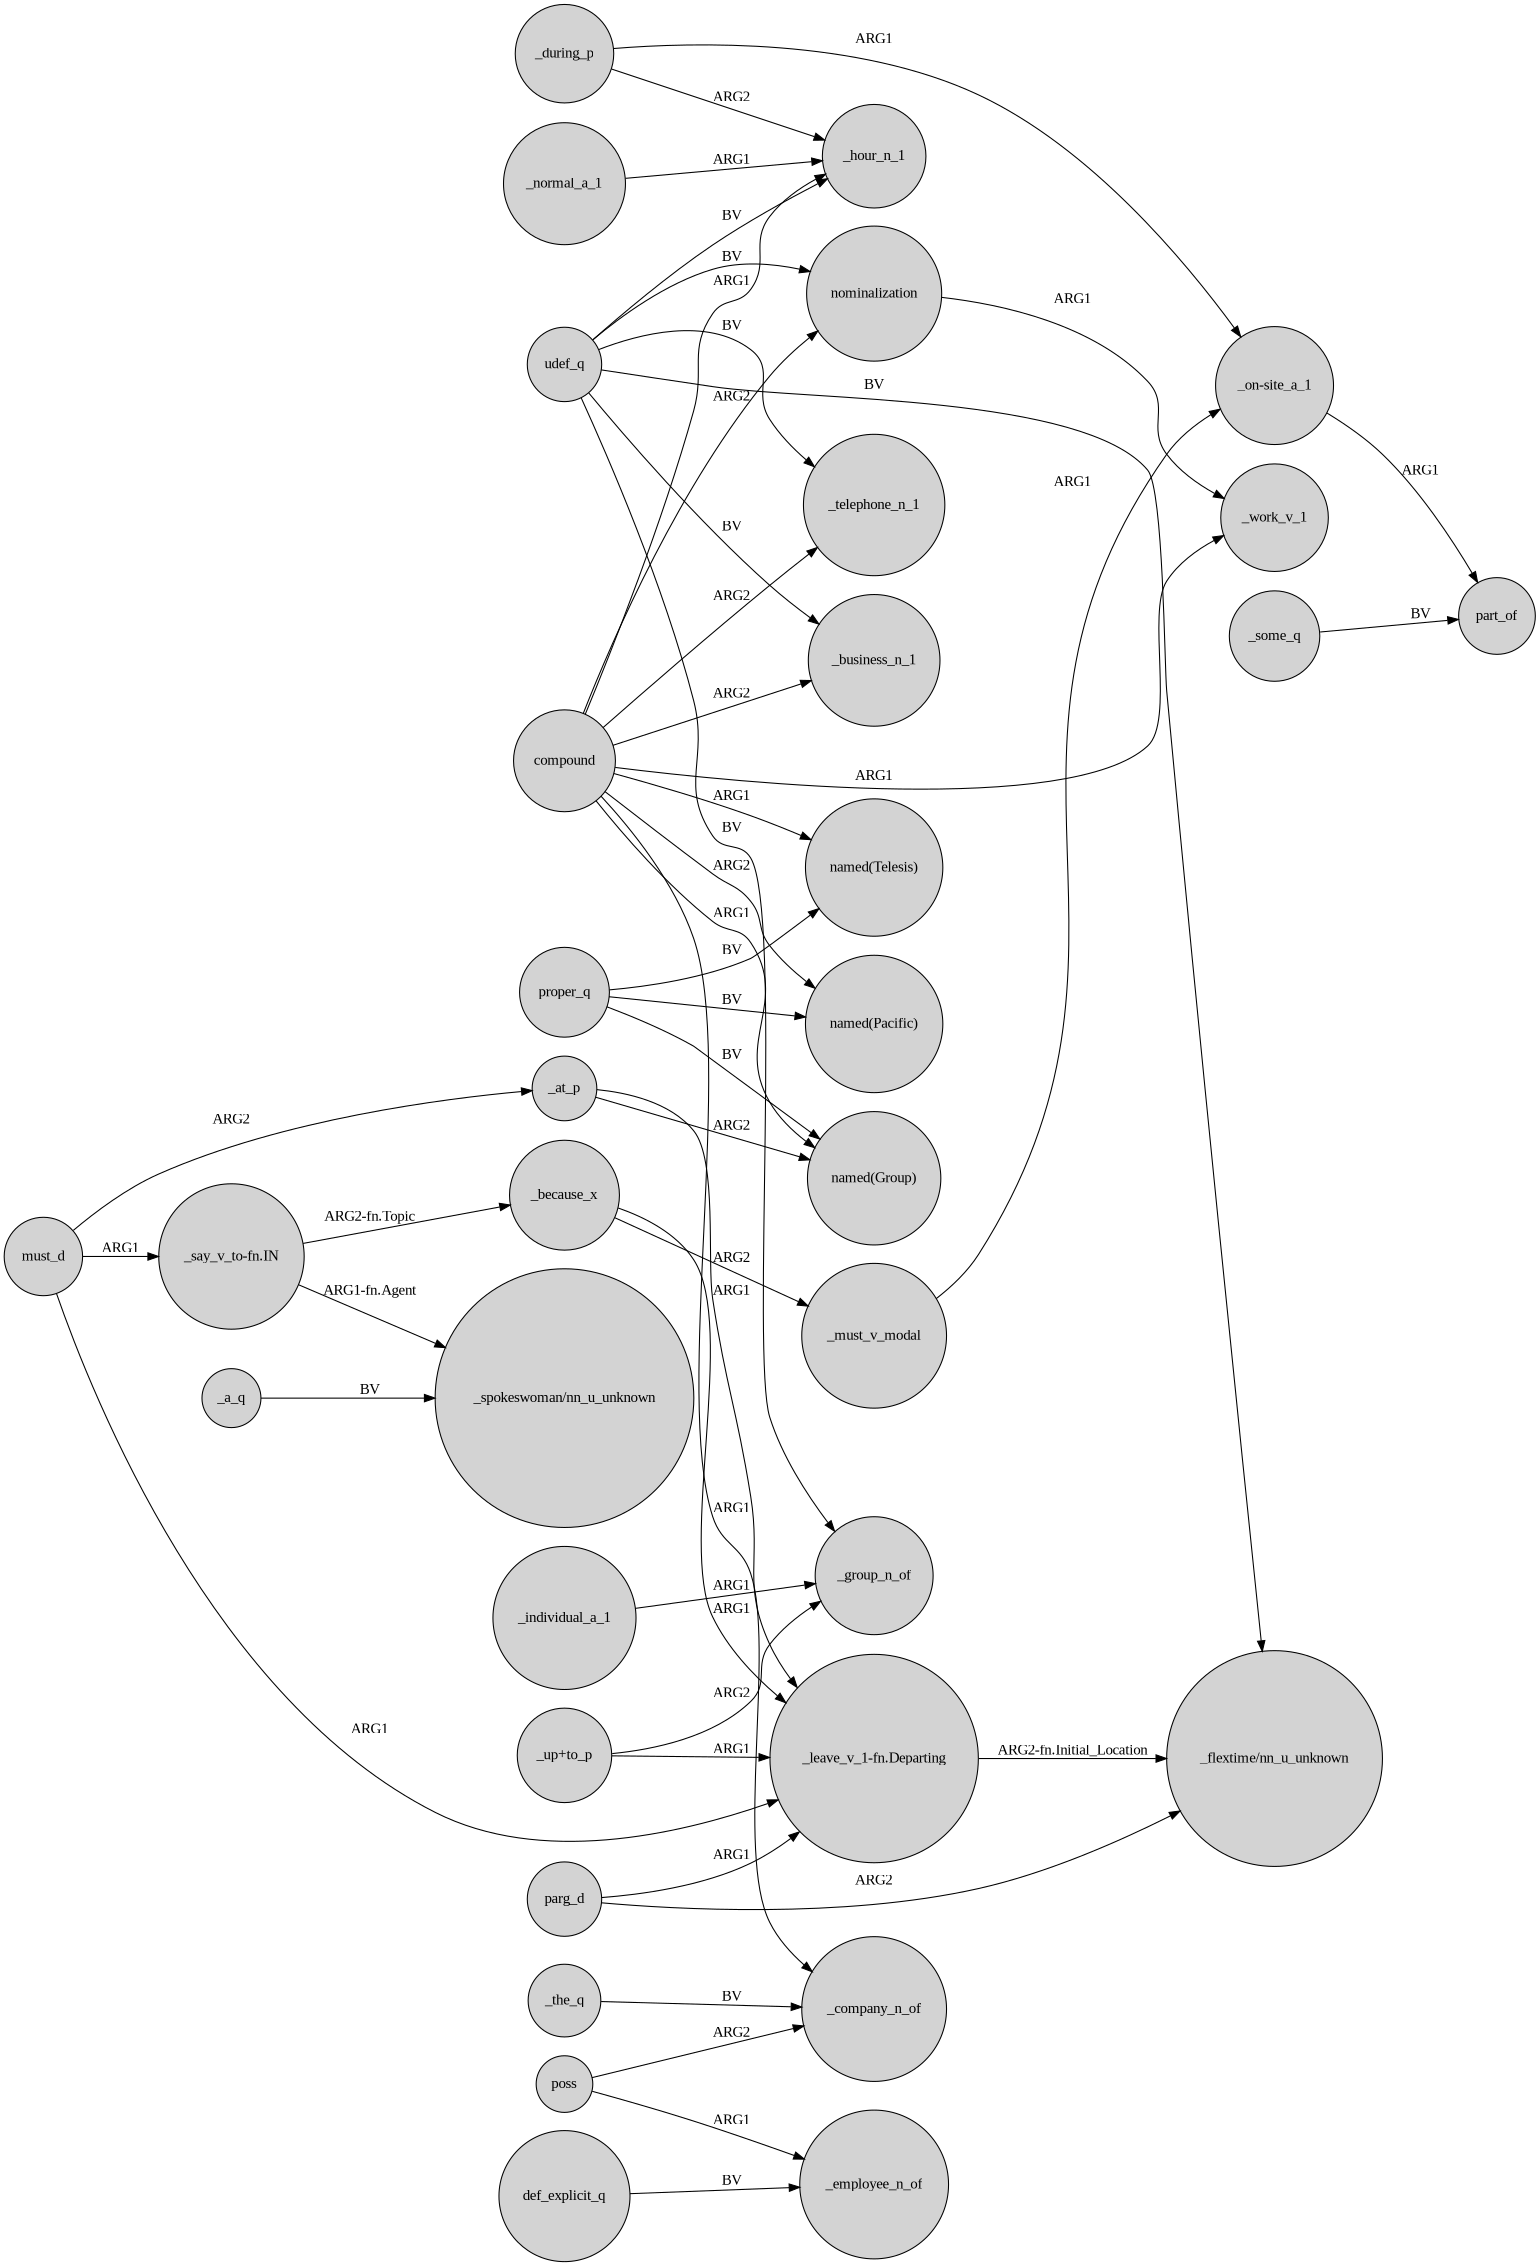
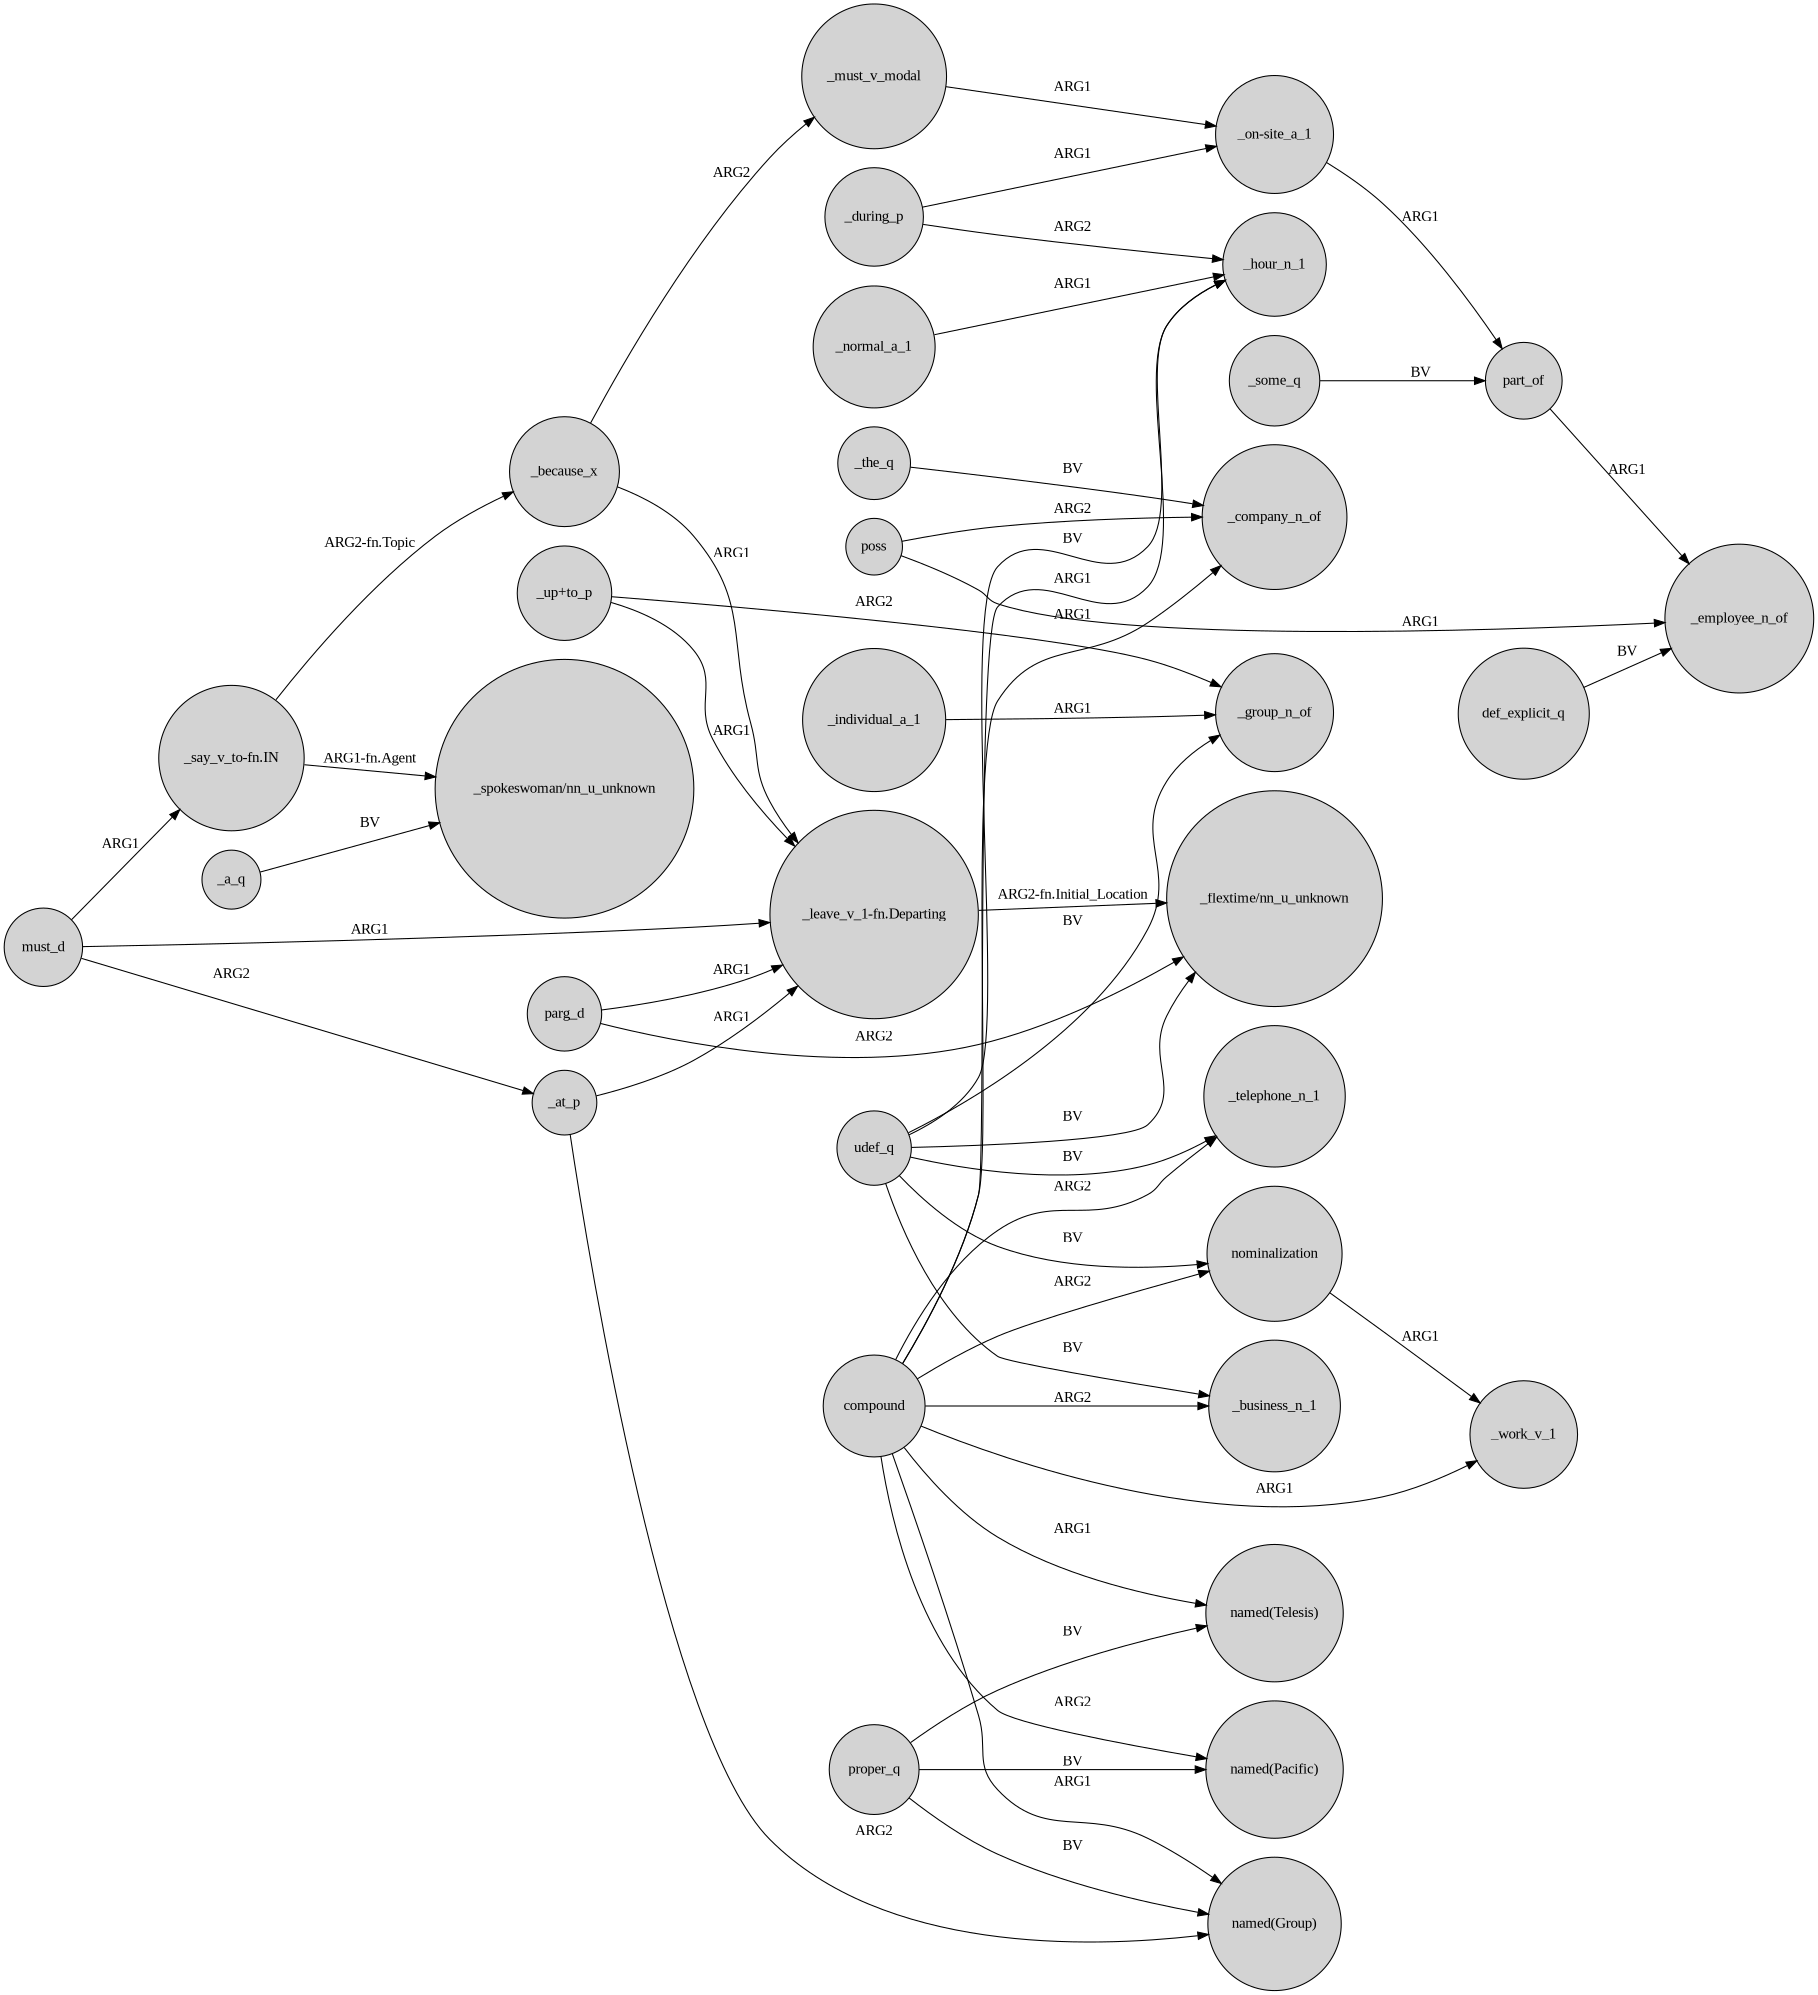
  digraph {
    fontname="Liberation Serif"
    rankdir=LR
    node [fontname="Liberation Serif" shape=circle style=filled]
    edge [fontname="Liberation Serif"]
    nominalization
    _work_v_1
    compound
    _hour_n_1
    "named(Telesis)"
    _telephone_n_1
    "named(Pacific)"
    _company_n_of
    "named(Group)"
    _business_n_1
    proper_q
    _during_p
    "_on-site_a_1"
    part_of
    _employee_n_of
    udef_q
    _group_n_of
    "_flextime/nn_u_unknown"
    _a_q
    "_spokeswoman/nn_u_unknown"
    n21 [label=must_d]
    _at_p
    "_leave_v_1-fn.Departing"
    "_say_v_to-fn.IN"
    _because_x
    "_up+to_p"
    _the_q
    def_explicit_q
    _some_q
    _must_v_modal
    poss
    _normal_a_1
    parg_d
    _individual_a_1
    nominalization -> _work_v_1 [label=ARG1]
    compound -> nominalization [label=ARG2]
    compound -> _work_v_1 [label=ARG1]
    compound -> _hour_n_1 [label=ARG1]
    compound -> "named(Telesis)" [label=ARG1]
    compound -> _telephone_n_1 [label=ARG2]
    compound -> "named(Pacific)" [label=ARG2]
    compound -> _company_n_of [label=ARG1]
    compound -> "named(Group)" [label=ARG1]
    compound -> _business_n_1 [label=ARG2]
    proper_q -> "named(Telesis)" [label=BV]
    proper_q -> "named(Pacific)" [label=BV]
    proper_q -> "named(Group)" [label=BV]
    _during_p -> _hour_n_1 [label=ARG2]
    _during_p -> "_on-site_a_1" [label=ARG1]
    "_on-site_a_1" -> part_of [label=ARG1]
+   part_of -> _employee_n_of [label=ARG1]
    udef_q -> nominalization [label=BV]
    udef_q -> _hour_n_1 [label=BV]
    udef_q -> _telephone_n_1 [label=BV]
    udef_q -> _business_n_1 [label=BV]
    udef_q -> _group_n_of [label=BV]
    udef_q -> "_flextime/nn_u_unknown" [label=BV]
    _a_q -> "_spokeswoman/nn_u_unknown" [label=BV]
    n21 -> _at_p [label=ARG2]
    n21 -> "_leave_v_1-fn.Departing" [label=ARG1]
    n21 -> "_say_v_to-fn.IN" [label=ARG1]
    _at_p -> "named(Group)" [label=ARG2]
    _at_p -> "_leave_v_1-fn.Departing" [label=ARG1]
    "_leave_v_1-fn.Departing" -> "_flextime/nn_u_unknown" [label="ARG2-fn.Initial_Location"]
    "_say_v_to-fn.IN" -> "_spokeswoman/nn_u_unknown" [label="ARG1-fn.Agent"]
    "_say_v_to-fn.IN" -> _because_x [label="ARG2-fn.Topic"]
    _because_x -> "_leave_v_1-fn.Departing" [label=ARG1]
    _because_x -> _must_v_modal [label=ARG2]
    "_up+to_p" -> _group_n_of [label=ARG2]
    "_up+to_p" -> "_leave_v_1-fn.Departing" [label=ARG1]
    _the_q -> _company_n_of [label=BV]
    def_explicit_q -> _employee_n_of [label=BV]
    _some_q -> part_of [label=BV]
    _must_v_modal -> "_on-site_a_1" [label=ARG1]
    poss -> _company_n_of [label=ARG2]
    poss -> _employee_n_of [label=ARG1]
    _normal_a_1 -> _hour_n_1 [label=ARG1]
    parg_d -> "_flextime/nn_u_unknown" [label=ARG2]
    parg_d -> "_leave_v_1-fn.Departing" [label=ARG1]
    _individual_a_1 -> _group_n_of [label=ARG1]
  }
